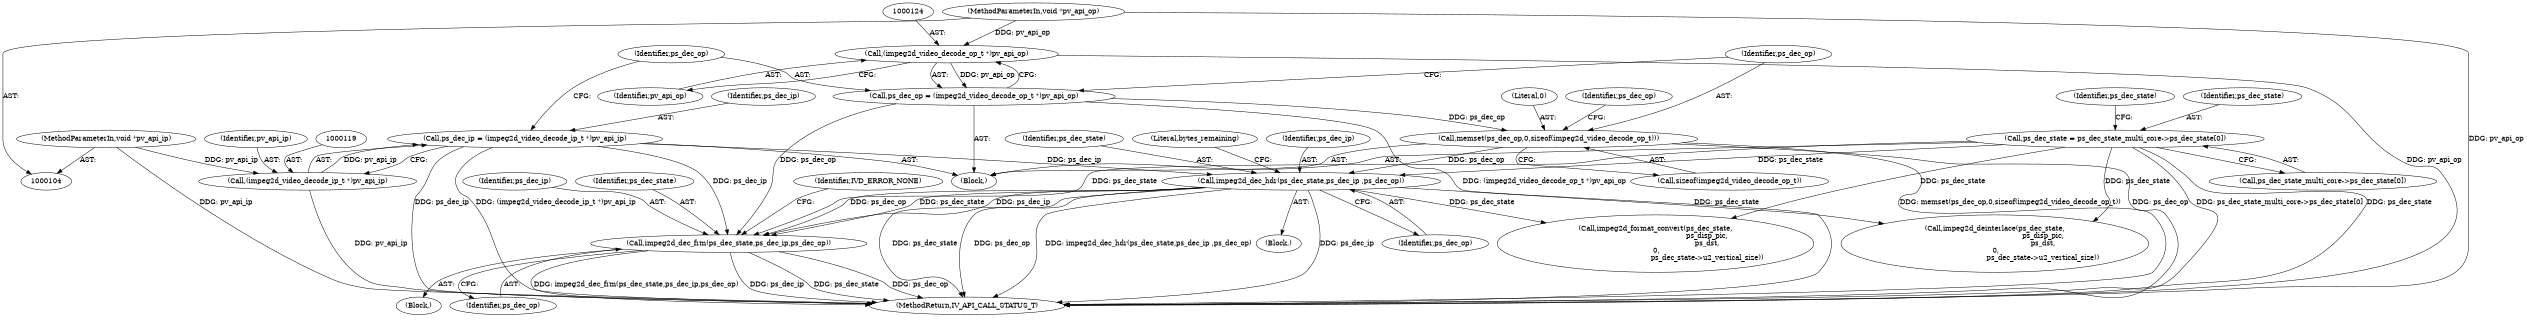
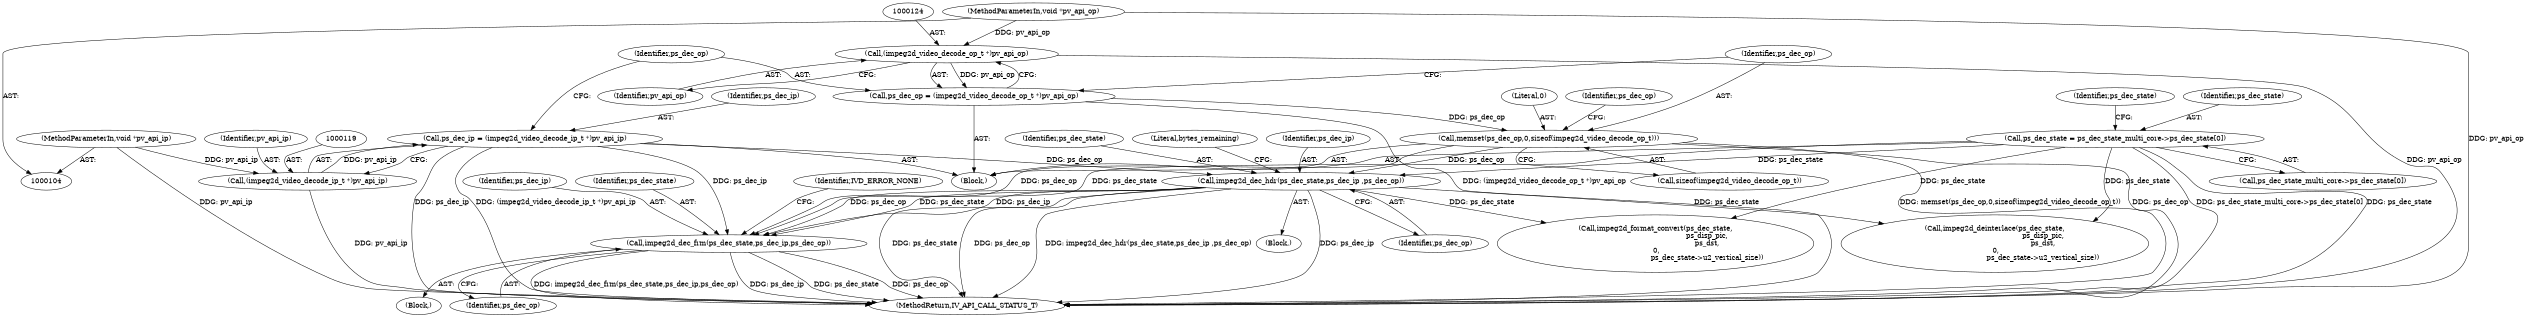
  digraph {
    n1 [label="(Call,impeg2d_dec_frm(ps_dec_state,ps_dec_ip,ps_dec_op))"]
    n2 [label="(MethodReturn,IV_API_CALL_STATUS_T)"]
    n3 [label="(Identifier,ps_dec_op)"]
    n4 [label="(Block,)"]
    n5 [label="(Call,impeg2d_dec_hdr(ps_dec_state,ps_dec_ip ,ps_dec_op))"]
    n6 [label="(Call,impeg2d_deinterlace(ps_dec_state,\n                                            ps_disp_pic,\n                                            ps_dst,\n 0,\n                                            ps_dec_state->u2_vertical_size))"]
    n7 [label="(Block,)"]
    n8 [label="(Call,impeg2d_format_convert(ps_dec_state,\n                                               ps_disp_pic,\n                                               ps_dst,\n 0,\n                                               ps_dec_state->u2_vertical_size))"]
    n9 [label="(Identifier,ps_dec_op)"]
    n10 [label="(Call,ps_dec_state = ps_dec_state_multi_core->ps_dec_state[0])"]
    n11 [label="(Block,)"]
    n12 [label="(Call,ps_dec_state_multi_core->ps_dec_state[0])"]
    n13 [label="(Call,ps_dec_ip = (impeg2d_video_decode_ip_t *)pv_api_ip)"]
    n14 [label="(Call,(impeg2d_video_decode_ip_t *)pv_api_ip)"]
    n15 [label="(Identifier,pv_api_ip)"]
    n16 [label="(MethodParameterIn,void *pv_api_ip)"]
    1000104
    n18 [label="(Call,memset(ps_dec_op,0,sizeof(impeg2d_video_decode_op_t)))"]
    n19 [label="(Call,sizeof(impeg2d_video_decode_op_t))"]
    n20 [label="(Call,ps_dec_op = (impeg2d_video_decode_op_t *)pv_api_op)"]
    n21 [label="(Call,(impeg2d_video_decode_op_t *)pv_api_op)"]
    n22 [label="(Identifier,pv_api_op)"]
    n23 [label="(MethodParameterIn,void *pv_api_op)"]
    n24 [label="(Identifier,ps_dec_state)"]
    n25 [label="(Identifier,ps_dec_ip)"]
    n26 [label="(Identifier,ps_dec_op)"]
    n27 [label="(Identifier,ps_dec_state)"]
    n28 [label="(Identifier,ps_dec_op)"]
    n29 [label="(Identifier,ps_dec_state)"]
    n30 [label="(Identifier,IVD_ERROR_NONE)"]
    n31 [label="(Literal,bytes_remaining)"]
    n32 [label="(Literal,0)"]
    n33 [label="(Identifier,ps_dec_state)"]
    n34 [label="(Identifier,ps_dec_ip)"]
    n35 [label="(Identifier,ps_dec_op)"]
    n36 [label="(Identifier,ps_dec_ip)"]
    1000119
    1000124
    n1 -> n2 [label="DDG: ps_dec_op"]
    n1 -> n2 [label="DDG: impeg2d_dec_frm(ps_dec_state,ps_dec_ip,ps_dec_op)"]
    n1 -> n2 [label="DDG: ps_dec_ip"]
    n1 -> n2 [label="DDG: ps_dec_state"]
    n1 -> n3 [label="CFG: "]
    n1 -> n4 [label="AST: "]
    n3 -> n1 [label="AST: "]
    n5 -> n1 [label="DDG: ps_dec_state"]
    n5 -> n1 [label="DDG: ps_dec_ip"]
    n5 -> n1 [label="DDG: ps_dec_op"]
    n5 -> n2 [label="DDG: ps_dec_op"]
    n5 -> n2 [label="DDG: impeg2d_dec_hdr(ps_dec_state,ps_dec_ip ,ps_dec_op)"]
    n5 -> n2 [label="DDG: ps_dec_ip"]
    n5 -> n2 [label="DDG: ps_dec_state"]
    n5 -> n6 [label="DDG: ps_dec_state"]
    n5 -> n7 [label="AST: "]
    n5 -> n8 [label="DDG: ps_dec_state"]
    n5 -> n9 [label="CFG: "]
    n9 -> n5 [label="AST: "]
    n10 -> n1 [label="DDG: ps_dec_state"]
    n10 -> n2 [label="DDG: ps_dec_state_multi_core->ps_dec_state[0]"]
    n10 -> n2 [label="DDG: ps_dec_state"]
    n10 -> n5 [label="DDG: ps_dec_state"]
    n10 -> n6 [label="DDG: ps_dec_state"]
    n10 -> n8 [label="DDG: ps_dec_state"]
    n10 -> n11 [label="AST: "]
    n10 -> n12 [label="CFG: "]
    n12 -> n10 [label="AST: "]
    n13 -> n1 [label="DDG: ps_dec_ip"]
    n13 -> n2 [label="DDG: ps_dec_ip"]
    n13 -> n2 [label="DDG: (impeg2d_video_decode_ip_t *)pv_api_ip"]
-   n13 -> n5 [label="DDG: ps_dec_ip"]
+   n13 -> n5 [label="DDG: ps_dec_op"]
    n13 -> n11 [label="AST: "]
    n13 -> n14 [label="CFG: "]
    n14 -> n2 [label="DDG: pv_api_ip"]
    n14 -> n13 [label="AST: "]
    n14 -> n13 [label="DDG: pv_api_ip"]
    n15 -> n14 [label="AST: "]
    n16 -> n2 [label="DDG: pv_api_ip"]
    n16 -> n14 [label="DDG: pv_api_ip"]
    n16 -> 1000104 [label="AST: "]
-   n20 -> n1 [label="DDG: ps_dec_op"]
+   n18 -> n1 [label="DDG: ps_dec_op"]
    n18 -> n2 [label="DDG: memset(ps_dec_op,0,sizeof(impeg2d_video_decode_op_t))"]
    n18 -> n2 [label="DDG: ps_dec_op"]
    n18 -> n5 [label="DDG: ps_dec_op"]
    n18 -> n11 [label="AST: "]
    n18 -> n19 [label="CFG: "]
    n19 -> n18 [label="AST: "]
    n20 -> n2 [label="DDG: (impeg2d_video_decode_op_t *)pv_api_op"]
    n20 -> n11 [label="AST: "]
    n20 -> n18 [label="DDG: ps_dec_op"]
    n20 -> n21 [label="CFG: "]
    n21 -> n2 [label="DDG: pv_api_op"]
    n21 -> n20 [label="AST: "]
    n21 -> n20 [label="DDG: pv_api_op"]
    n21 -> n22 [label="CFG: "]
    n22 -> n21 [label="AST: "]
    n23 -> n2 [label="DDG: pv_api_op"]
    n23 -> 1000104 [label="AST: "]
    n23 -> n21 [label="DDG: pv_api_op"]
    n24 -> n10 [label="AST: "]
    n25 -> n1 [label="AST: "]
    n26 -> n13 [label="CFG: "]
    n26 -> n20 [label="AST: "]
    n27 -> n1 [label="AST: "]
    n28 -> n18 [label="AST: "]
    n28 -> n20 [label="CFG: "]
    n29 -> n5 [label="AST: "]
    n30 -> n1 [label="CFG: "]
    n31 -> n5 [label="CFG: "]
    n32 -> n18 [label="AST: "]
    n33 -> n10 [label="CFG: "]
    n34 -> n5 [label="AST: "]
    n35 -> n18 [label="CFG: "]
    n36 -> n13 [label="AST: "]
    1000119 -> n14 [label="AST: "]
    1000124 -> n21 [label="AST: "]
  }
